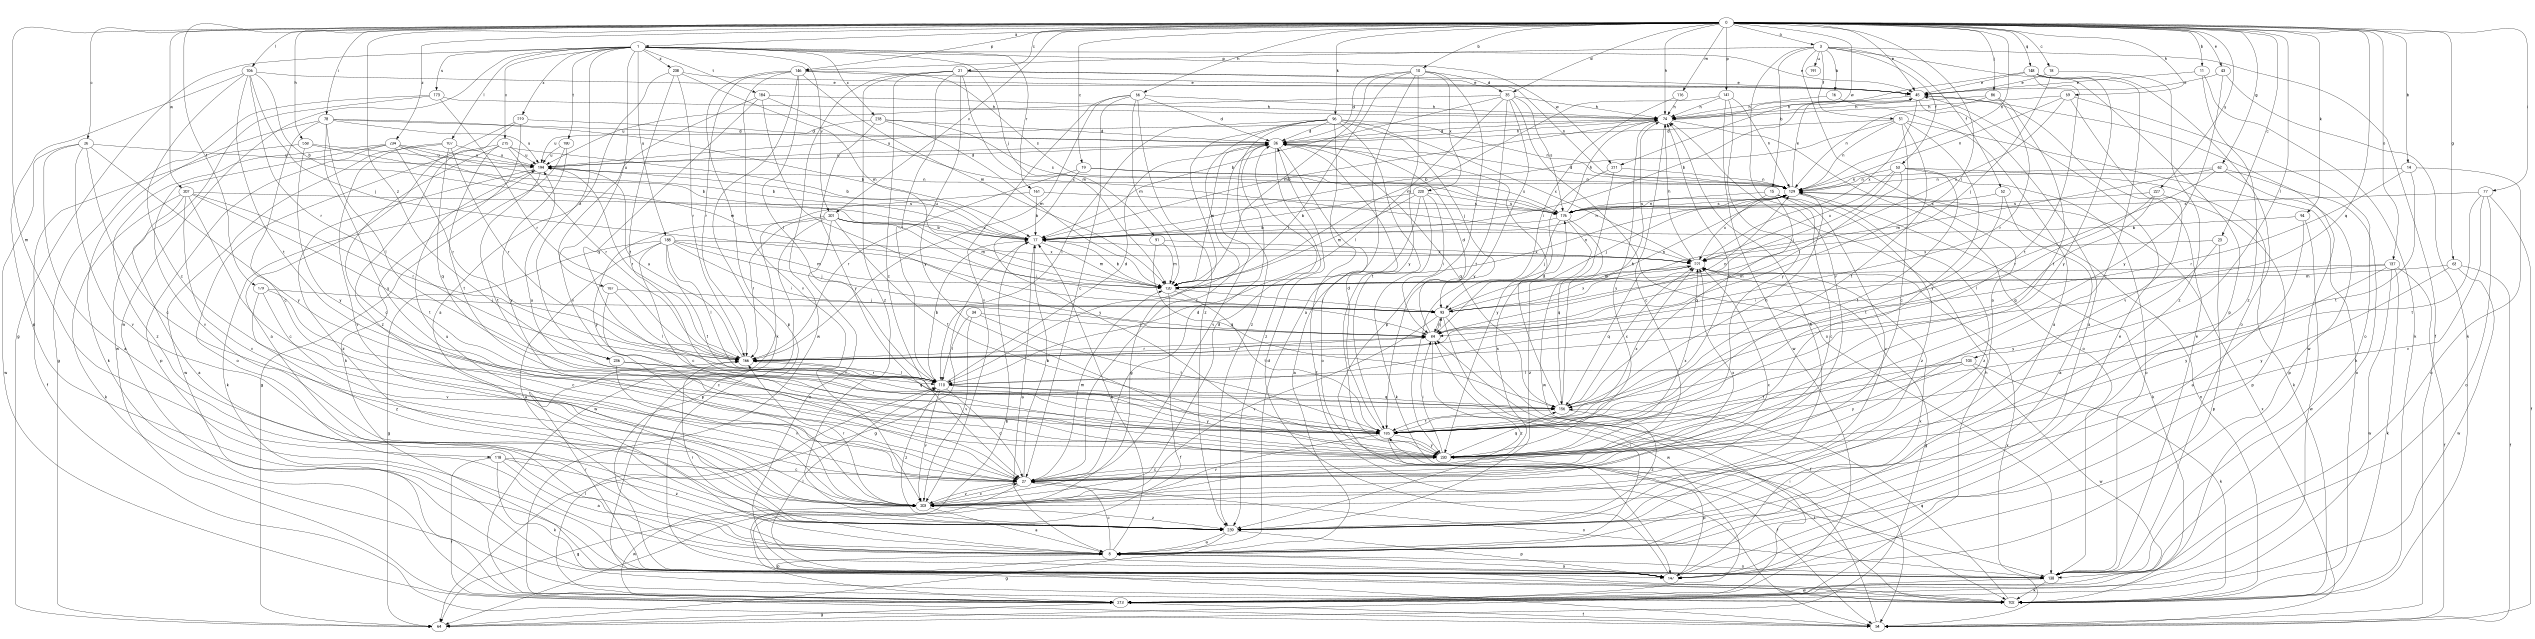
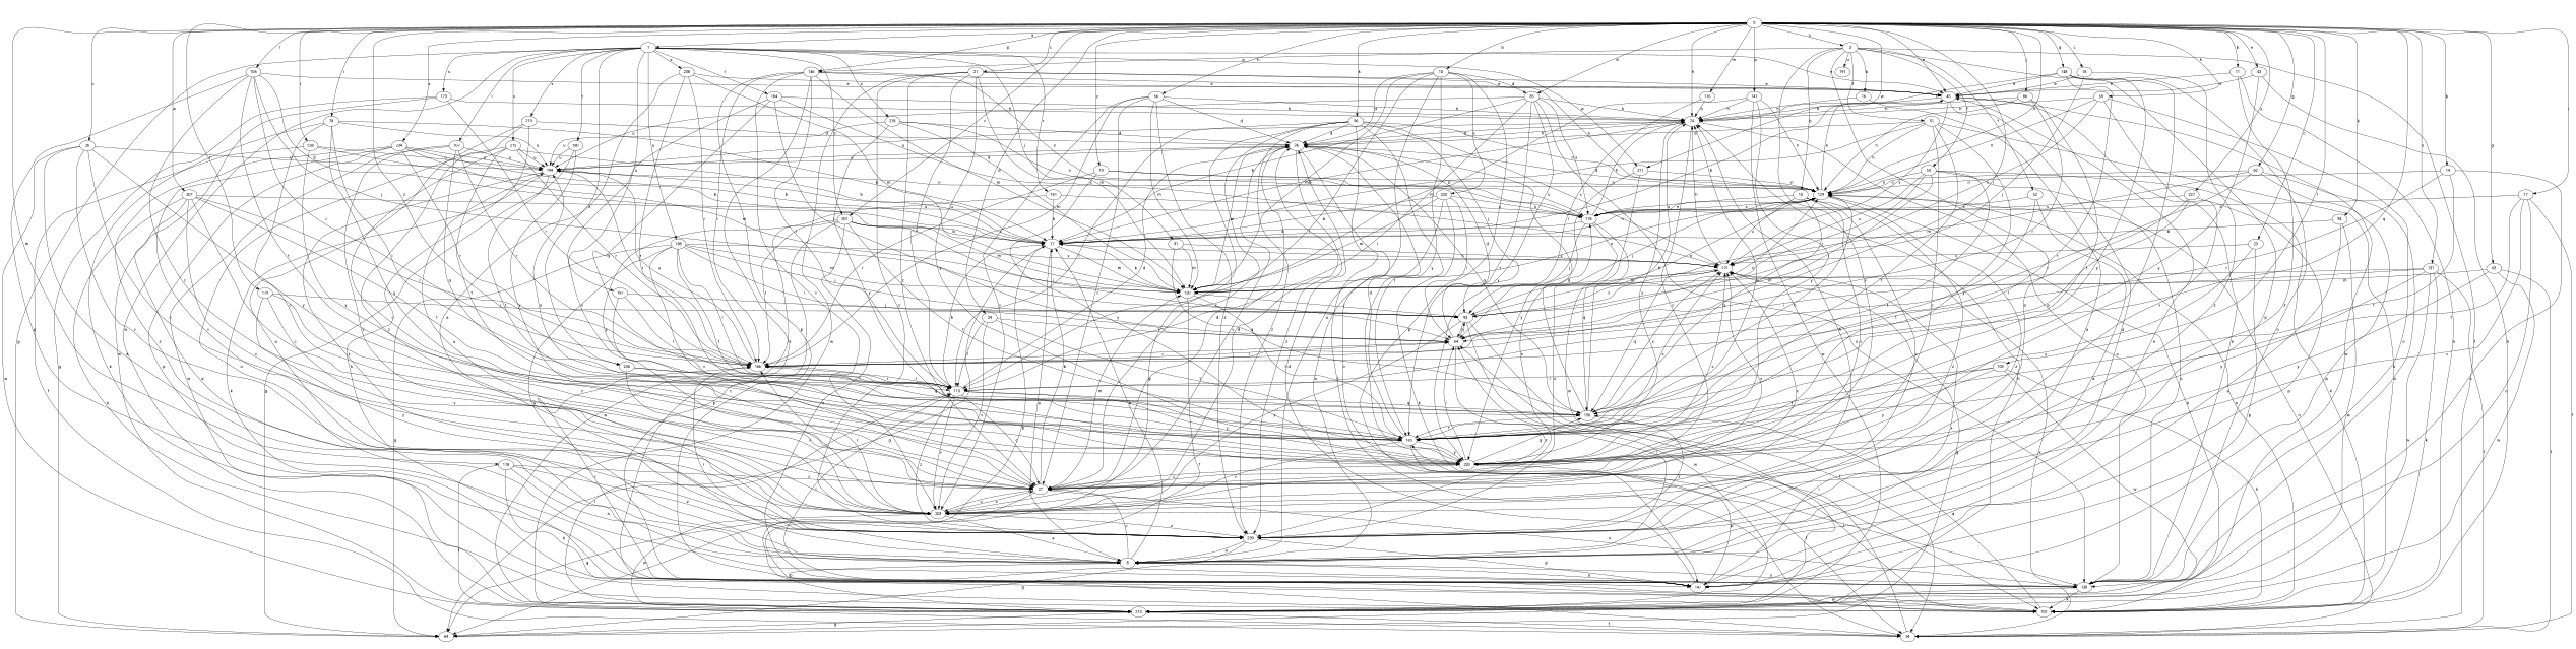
  strict digraph {
    fontname=Roboto
    node [fontname=Roboto]
    edge [fontname=Roboto]
    0
    1
    3
    10
    11
    14
    18
    19
    21
    23
    26
    34
    35
    43
    45
    62
    63
    66
    69
    74
    77
    78
    84
    86
    94
    96
    103
    106
    116
    118
    129
    137
    141
    146
    148
    156
    n37 [label=558]
    179
    201
    207
    211
    227
    234
    236
    64
    91
    107
    161
    173
    180
    184
    187
    188
    213
    215
    218
    219
    238
    8
    15
    16
    51
    52
    53
    54
    147
    191
    203
    36
    110
    120
    220
    230
    102
    239
    138
    166
    185
    93
    176
    27
    221
    194
    17
    0 -> 1 [label=a]
    0 -> 3 [label=a]
    0 -> 10 [label=b]
    0 -> 11 [label=b]
    0 -> 14 [label=b]
    0 -> 18 [label=c]
    0 -> 19 [label=c]
    0 -> 21 [label=c]
    0 -> 23 [label=c]
    0 -> 26 [label=c]
+   0 -> 34 [label=d]
    0 -> 35 [label=d]
    0 -> 43 [label=e]
    0 -> 45 [label=e]
    0 -> 62 [label=g]
    0 -> 63 [label=g]
    0 -> 66 [label=h]
    0 -> 69 [label=h]
    0 -> 74 [label=h]
    0 -> 77 [label=i]
    0 -> 78 [label=i]
    0 -> 84 [label=i]
    0 -> 86 [label=j]
    0 -> 94 [label=k]
    0 -> 96 [label=k]
    0 -> 103 [label=l]
    0 -> 106 [label=l]
    0 -> 116 [label=m]
    0 -> 118 [label=m]
    0 -> 129 [label=n]
    0 -> 137 [label=o]
    0 -> 141 [label=p]
    0 -> 146 [label=p]
    0 -> 148 [label=q]
    0 -> 156 [label=q]
-   0 -> n37 [label=h]
+   0 -> n37 [label=r]
    0 -> 179 [label=t]
    0 -> 201 [label=v]
    0 -> 207 [label=w]
    0 -> 211 [label=w]
    0 -> 227 [label=y]
    0 -> 234 [label=z]
    0 -> 236 [label=z]
    1 -> 45 [label=e]
    1 -> 201 [label=v]
    1 -> 211 [label=w]
    1 -> 236 [label=z]
    1 -> 64 [label=g]
    1 -> 91 [label=j]
    1 -> 107 [label=l]
    1 -> 161 [label=r]
    1 -> 173 [label=s]
    1 -> 180 [label=t]
    1 -> 184 [label=t]
    1 -> 187 [label=u]
    1 -> 188 [label=u]
    1 -> 213 [label=w]
    1 -> 215 [label=x]
    1 -> 218 [label=x]
    1 -> 219 [label=x]
    1 -> 238 [label=z]
    3 -> 146 [label=p]
    3 -> 8 [label=a]
    3 -> 15 [label=b]
    3 -> 16 [label=b]
    3 -> 51 [label=f]
    3 -> 52 [label=f]
    3 -> 53 [label=f]
    3 -> 54 [label=f]
    3 -> 147 [label=p]
    3 -> 191 [label=u]
    3 -> 203 [label=v]
    10 -> 35 [label=d]
    10 -> 8 [label=a]
    10 -> 147 [label=p]
    10 -> 36 [label=d]
    10 -> 110 [label=l]
    10 -> 120 [label=m]
    10 -> 220 [label=x]
    10 -> 230 [label=y]
    11 -> 45 [label=e]
    11 -> 102 [label=k]
    11 -> 239 [label=z]
    14 -> 129 [label=n]
    14 -> 138 [label=o]
    14 -> 166 [label=r]
    14 -> 185 [label=t]
    18 -> 45 [label=e]
    18 -> 239 [label=z]
    18 -> 93 [label=j]
    19 -> 129 [label=n]
    19 -> 230 [label=y]
    19 -> 166 [label=r]
    19 -> 176 [label=s]
    21 -> 45 [label=e]
    21 -> 129 [label=n]
    21 -> 213 [label=w]
    21 -> 110 [label=l]
    21 -> 120 [label=m]
    21 -> 230 [label=y]
    21 -> 239 [label=z]
    21 -> 27 [label=c]
    23 -> 147 [label=p]
    23 -> 230 [label=y]
    23 -> 221 [label=x]
    26 -> 213 [label=w]
    26 -> 8 [label=a]
    26 -> 203 [label=v]
    26 -> 230 [label=y]
    26 -> 27 [label=c]
    26 -> 194 [label=u]
    34 -> 84 [label=i]
    34 -> 203 [label=v]
    34 -> 110 [label=l]
    34 -> 185 [label=t]
    35 -> 74 [label=h]
    35 -> 110 [label=l]
    35 -> 230 [label=y]
    35 -> 138 [label=o]
    35 -> 185 [label=t]
    35 -> 176 [label=s]
    35 -> 194 [label=u]
    35 -> 17 [label=b]
    43 -> 45 [label=e]
    43 -> 230 [label=y]
    43 -> 102 [label=k]
    45 -> 74 [label=h]
    45 -> 213 [label=w]
    45 -> 8 [label=a]
    45 -> 221 [label=x]
    45 -> 17 [label=b]
    62 -> 129 [label=n]
    62 -> 147 [label=p]
    62 -> 120 [label=m]
    62 -> 138 [label=o]
    62 -> 166 [label=r]
    63 -> 213 [label=w]
    63 -> 54 [label=f]
    63 -> 120 [label=m]
    63 -> 230 [label=y]
    66 -> 74 [label=h]
    66 -> 203 [label=v]
    66 -> 36 [label=d]
    66 -> 120 [label=m]
    66 -> 239 [label=z]
    66 -> 166 [label=r]
    66 -> 27 [label=c]
    69 -> 74 [label=h]
    69 -> 129 [label=n]
    69 -> 203 [label=v]
    69 -> 138 [label=o]
    69 -> 221 [label=x]
    74 -> 36 [label=d]
    74 -> 230 [label=y]
    74 -> 138 [label=o]
    74 -> 27 [label=c]
    74 -> 194 [label=u]
    74 -> 17 [label=b]
    77 -> 54 [label=f]
    77 -> 203 [label=v]
    77 -> 138 [label=o]
    77 -> 185 [label=t]
    77 -> 176 [label=s]
-   78 -> 36 [label=d]
    78 -> 110 [label=l]
    78 -> 230 [label=y]
    78 -> 102 [label=k]
    78 -> 27 [label=c]
    78 -> 194 [label=u]
    78 -> 17 [label=b]
    84 -> 129 [label=n]
    84 -> 36 [label=d]
    84 -> 239 [label=z]
    84 -> 166 [label=r]
    84 -> 93 [label=j]
    86 -> 74 [label=h]
    86 -> 129 [label=n]
    86 -> 166 [label=r]
    86 -> 185 [label=t]
    94 -> 213 [label=w]
    94 -> 8 [label=a]
    94 -> 17 [label=b]
    96 -> 129 [label=n]
    96 -> 64 [label=g]
    96 -> 54 [label=f]
    96 -> 36 [label=d]
    96 -> 110 [label=l]
    96 -> 239 [label=z]
    96 -> 185 [label=t]
    96 -> 93 [label=j]
    96 -> 27 [label=c]
    96 -> 221 [label=x]
    103 -> 213 [label=w]
    103 -> 110 [label=l]
    103 -> 230 [label=y]
    103 -> 102 [label=k]
    103 -> 185 [label=t]
    106 -> 45 [label=e]
    106 -> 147 [label=p]
    106 -> 166 [label=r]
    106 -> 185 [label=t]
    106 -> 93 [label=j]
    106 -> 27 [label=c]
    106 -> 17 [label=b]
    116 -> 74 [label=h]
    116 -> 84 [label=i]
    118 -> 8 [label=a]
    118 -> 54 [label=f]
    118 -> 102 [label=k]
    118 -> 239 [label=z]
    118 -> 27 [label=c]
    129 -> 45 [label=e]
    129 -> 36 [label=d]
    129 -> 102 [label=k]
    129 -> 239 [label=z]
    129 -> 93 [label=j]
    129 -> 176 [label=s]
    137 -> 84 [label=i]
    137 -> 213 [label=w]
    137 -> 54 [label=f]
    137 -> 120 [label=m]
    137 -> 230 [label=y]
    137 -> 102 [label=k]
    141 -> 74 [label=h]
    141 -> 129 [label=n]
    141 -> 213 [label=w]
    141 -> 120 [label=m]
    141 -> 230 [label=y]
    146 -> 45 [label=e]
    146 -> 147 [label=p]
    146 -> 203 [label=v]
    146 -> 110 [label=l]
    146 -> 120 [label=m]
    146 -> 102 [label=k]
    146 -> 166 [label=r]
    146 -> 176 [label=s]
    148 -> 45 [label=e]
    148 -> 74 [label=h]
    148 -> 230 [label=y]
    148 -> 138 [label=o]
    148 -> 185 [label=t]
    148 -> 27 [label=c]
    156 -> 74 [label=h]
    156 -> 129 [label=n]
    156 -> 36 [label=d]
    156 -> 239 [label=z]
    156 -> 185 [label=t]
    156 -> 221 [label=x]
    n37 -> 54 [label=f]
    n37 -> 230 [label=y]
    n37 -> 194 [label=u]
    n37 -> 17 [label=b]
    179 -> 203 [label=v]
    179 -> 239 [label=z]
    179 -> 93 [label=j]
    179 -> 27 [label=c]
    201 -> 84 [label=i]
    201 -> 213 [label=w]
    201 -> 147 [label=p]
    201 -> 120 [label=m]
    201 -> 138 [label=o]
    201 -> 166 [label=r]
    201 -> 185 [label=t]
    201 -> 17 [label=b]
    207 -> 8 [label=a]
    207 -> 203 [label=v]
    207 -> 102 [label=k]
    207 -> 166 [label=r]
    207 -> 185 [label=t]
    207 -> 176 [label=s]
    207 -> 27 [label=c]
    211 -> 129 [label=n]
    211 -> 213 [label=w]
    211 -> 230 [label=y]
    227 -> 156 [label=q]
    227 -> 147 [label=p]
    227 -> 110 [label=l]
    227 -> 176 [label=s]
    234 -> 147 [label=p]
    234 -> 203 [label=v]
    234 -> 120 [label=m]
    234 -> 239 [label=z]
    234 -> 166 [label=r]
    234 -> 194 [label=u]
    234 -> 17 [label=b]
    236 -> 156 [label=q]
    236 -> 203 [label=v]
    236 -> 110 [label=l]
    64 -> 74 [label=h]
    91 -> 156 [label=q]
    91 -> 120 [label=m]
    91 -> 221 [label=x]
    107 -> 156 [label=q]
    107 -> 213 [label=w]
    107 -> 203 [label=v]
    107 -> 166 [label=r]
    107 -> 194 [label=u]
    161 -> 230 [label=y]
    161 -> 176 [label=s]
    161 -> 17 [label=b]
    173 -> 74 [label=h]
    173 -> 64 [label=g]
    173 -> 213 [label=w]
    173 -> 166 [label=r]
    180 -> 64 [label=g]
    180 -> 230 [label=y]
    180 -> 194 [label=u]
    184 -> 74 [label=h]
    184 -> 84 [label=i]
    184 -> 156 [label=q]
    184 -> 203 [label=v]
    184 -> 221 [label=x]
    187 -> 110 [label=l]
    187 -> 93 [label=j]
    187 -> 27 [label=c]
    188 -> 84 [label=i]
    188 -> 64 [label=g]
    188 -> 8 [label=a]
    188 -> 110 [label=l]
    188 -> 120 [label=m]
    188 -> 185 [label=t]
    188 -> 93 [label=j]
    188 -> 27 [label=c]
    188 -> 221 [label=x]
    213 -> 64 [label=g]
    213 -> 54 [label=f]
    213 -> 110 [label=l]
    213 -> 17 [label=b]
    215 -> 138 [label=o]
    215 -> 166 [label=r]
    215 -> 185 [label=t]
    215 -> 27 [label=c]
    215 -> 194 [label=u]
    215 -> 17 [label=b]
    218 -> 36 [label=d]
    218 -> 120 [label=m]
    218 -> 230 [label=y]
    218 -> 176 [label=s]
    218 -> 194 [label=u]
    219 -> 8 [label=a]
    219 -> 36 [label=d]
    219 -> 102 [label=k]
    219 -> 239 [label=z]
    238 -> 45 [label=e]
    238 -> 8 [label=a]
    238 -> 120 [label=m]
    238 -> 166 [label=r]
    238 -> 185 [label=t]
    8 -> 84 [label=i]
    8 -> 147 [label=p]
    8 -> 138 [label=o]
    8 -> 166 [label=r]
    8 -> 27 [label=c]
    8 -> 17 [label=b]
    15 -> 156 [label=q]
    15 -> 203 [label=v]
    15 -> 239 [label=z]
    15 -> 176 [label=s]
    15 -> 27 [label=c]
    15 -> 221 [label=x]
    16 -> 74 [label=h]
    16 -> 8 [label=a]
    51 -> 129 [label=n]
    51 -> 36 [label=d]
    51 -> 230 [label=y]
    51 -> 102 [label=k]
    51 -> 185 [label=t]
    51 -> 27 [label=c]
    51 -> 17 [label=b]
    52 -> 8 [label=a]
    52 -> 185 [label=t]
    52 -> 176 [label=s]
    53 -> 84 [label=i]
    53 -> 129 [label=n]
    53 -> 102 [label=k]
    53 -> 138 [label=o]
    53 -> 185 [label=t]
    53 -> 93 [label=j]
    53 -> 221 [label=x]
    54 -> 84 [label=i]
-   54 -> 129 [label=x]
+   54 -> 129 [label=n]
    54 -> 221 [label=x]
    147 -> 45 [label=e]
    147 -> 8 [label=a]
    147 -> 36 [label=d]
    147 -> 166 [label=r]
    147 -> 221 [label=x]
    203 -> 213 [label=w]
    203 -> 8 [label=a]
    203 -> 36 [label=d]
    203 -> 239 [label=z]
    203 -> 166 [label=r]
    203 -> 27 [label=c]
    203 -> 221 [label=x]
    203 -> 194 [label=u]
    36 -> 74 [label=h]
    36 -> 156 [label=q]
    36 -> 203 [label=v]
    36 -> 120 [label=m]
    36 -> 239 [label=z]
    36 -> 138 [label=o]
    36 -> 194 [label=u]
    110 -> 156 [label=q]
    110 -> 203 [label=v]
    110 -> 36 [label=d]
    110 -> 230 [label=y]
    110 -> 239 [label=z]
    110 -> 166 [label=r]
    110 -> 27 [label=c]
    110 -> 17 [label=b]
    120 -> 129 [label=n]
    120 -> 54 [label=f]
    120 -> 185 [label=t]
    120 -> 93 [label=j]
    120 -> 17 [label=b]
    220 -> 84 [label=i]
    220 -> 8 [label=a]
    220 -> 120 [label=m]
    220 -> 102 [label=k]
    220 -> 176 [label=s]
    220 -> 17 [label=b]
    230 -> 84 [label=i]
    230 -> 156 [label=q]
    230 -> 147 [label=p]
    230 -> 27 [label=c]
    230 -> 221 [label=x]
    102 -> 129 [label=n]
    102 -> 156 [label=q]
    102 -> 185 [label=t]
    239 -> 74 [label=h]
    239 -> 64 [label=g]
    239 -> 8 [label=a]
    239 -> 147 [label=p]
    138 -> 45 [label=e]
    138 -> 213 [label=w]
    138 -> 110 [label=l]
    138 -> 102 [label=k]
    166 -> 84 [label=i]
    166 -> 110 [label=l]
    166 -> 194 [label=u]
    185 -> 74 [label=h]
    185 -> 54 [label=f]
    185 -> 203 [label=v]
    185 -> 36 [label=d]
    185 -> 230 [label=y]
    185 -> 221 [label=x]
    185 -> 194 [label=u]
    93 -> 84 [label=i]
    93 -> 129 [label=n]
    93 -> 213 [label=w]
    93 -> 54 [label=f]
    93 -> 203 [label=v]
    93 -> 221 [label=x]
    176 -> 74 [label=h]
    176 -> 129 [label=n]
    176 -> 156 [label=q]
    176 -> 239 [label=z]
    176 -> 93 [label=j]
    176 -> 17 [label=b]
    27 -> 64 [label=g]
    27 -> 203 [label=v]
    27 -> 36 [label=d]
    27 -> 120 [label=m]
    27 -> 138 [label=o]
    27 -> 176 [label=s]
    27 -> 221 [label=x]
    27 -> 17 [label=b]
    221 -> 74 [label=h]
    221 -> 156 [label=q]
    221 -> 64 [label=g]
    221 -> 120 [label=m]
    194 -> 129 [label=n]
    194 -> 36 [label=d]
    194 -> 102 [label=k]
    194 -> 239 [label=z]
    194 -> 166 [label=r]
    194 -> 185 [label=t]
    17 -> 129 [label=n]
    17 -> 64 [label=g]
    17 -> 8 [label=a]
    17 -> 120 [label=m]
    17 -> 221 [label=x]
    17 -> 194 [label=u]
  }
